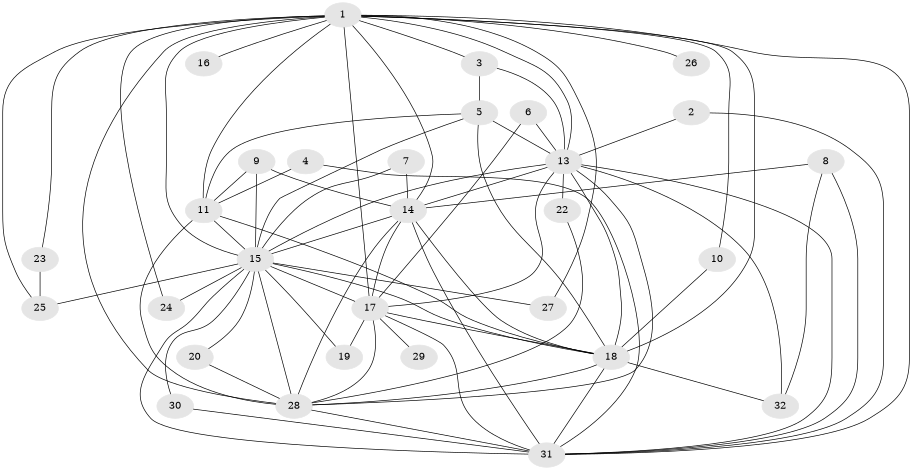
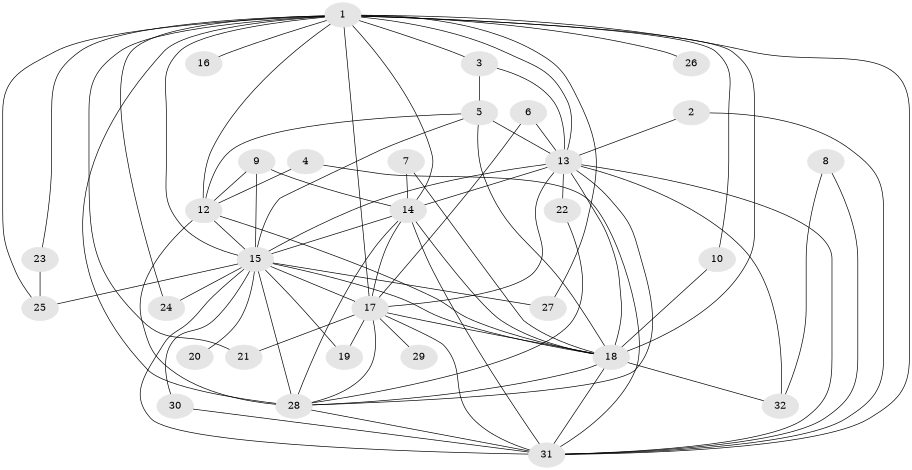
  graph {
    node [color=gray90 style=filled]
    edge [weight=1.0]
    1
    3
    10
-   11
+   11 [label=12]
    13
    14
    15
    16
    17
    18
+   21
    23
    24
    25
    26
    27
    28
    31
    5
    8
    32
    22
    19
    20
    30
    29
    2
    4
    6
    7
    9
    1 -- 3
    1 -- 10
    1 -- 11
    1 -- 13 [weight=3.0]
    1 -- 14 [weight=3.0]
    1 -- 15 [weight=5.0]
    1 -- 16 [weight=2.0]
    1 -- 17 [weight=3.0]
    1 -- 18 [weight=3.0]
+   1 -- 21
    1 -- 23
    1 -- 24
    1 -- 25
    1 -- 26
    1 -- 27 [weight=3.0]
    1 -- 28 [weight=3.0]
    1 -- 31 [weight=2.0]
    3 -- 13
    3 -- 5
    10 -- 18
    11 -- 15
    11 -- 18
    11 -- 28
    13 -- 14 [weight=2.0]
    13 -- 15 [weight=2.0]
    13 -- 17
    13 -- 18
    13 -- 28
    13 -- 31
    13 -- 32
    13 -- 22
    14 -- 15 [weight=2.0]
    14 -- 17
    14 -- 18
    14 -- 28
    14 -- 31
    15 -- 17 [weight=2.0]
    15 -- 18 [weight=2.0]
    15 -- 24
    15 -- 25 [weight=3.0]
    15 -- 27
    15 -- 28 [weight=2.0]
    15 -- 31 [weight=2.0]
    15 -- 19
    15 -- 20
    15 -- 30
    17 -- 18
+   17 -- 21
    17 -- 28
    17 -- 31 [weight=3.0]
    17 -- 19
    17 -- 29
    18 -- 28 [weight=2.0]
    18 -- 31
    18 -- 32
    23 -- 25
    28 -- 31
    5 -- 11
    5 -- 13 [weight=2.0]
    5 -- 15
    5 -- 18
-   8 -- 14
    8 -- 31 [weight=2.0]
    8 -- 32
    22 -- 28
-   20 -- 28
    30 -- 31
    2 -- 13
    2 -- 31
    4 -- 11
    4 -- 31
    6 -- 13
    6 -- 17
    7 -- 14
-   7 -- 15
+   7 -- 18
    9 -- 11 [weight=2.0]
    9 -- 14
    9 -- 15
  }
